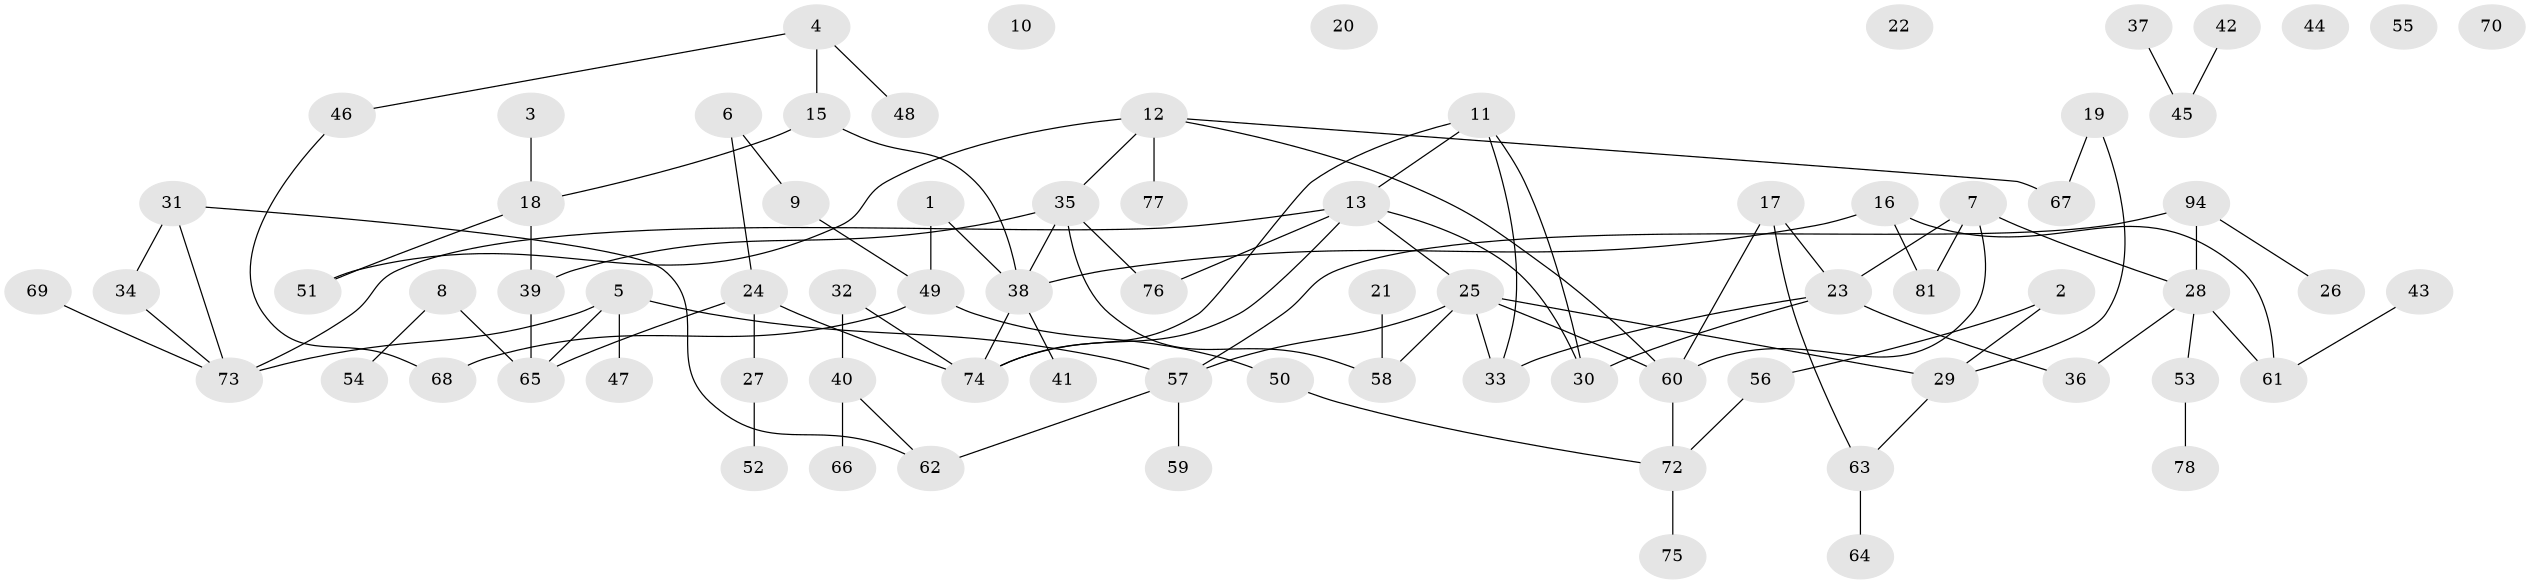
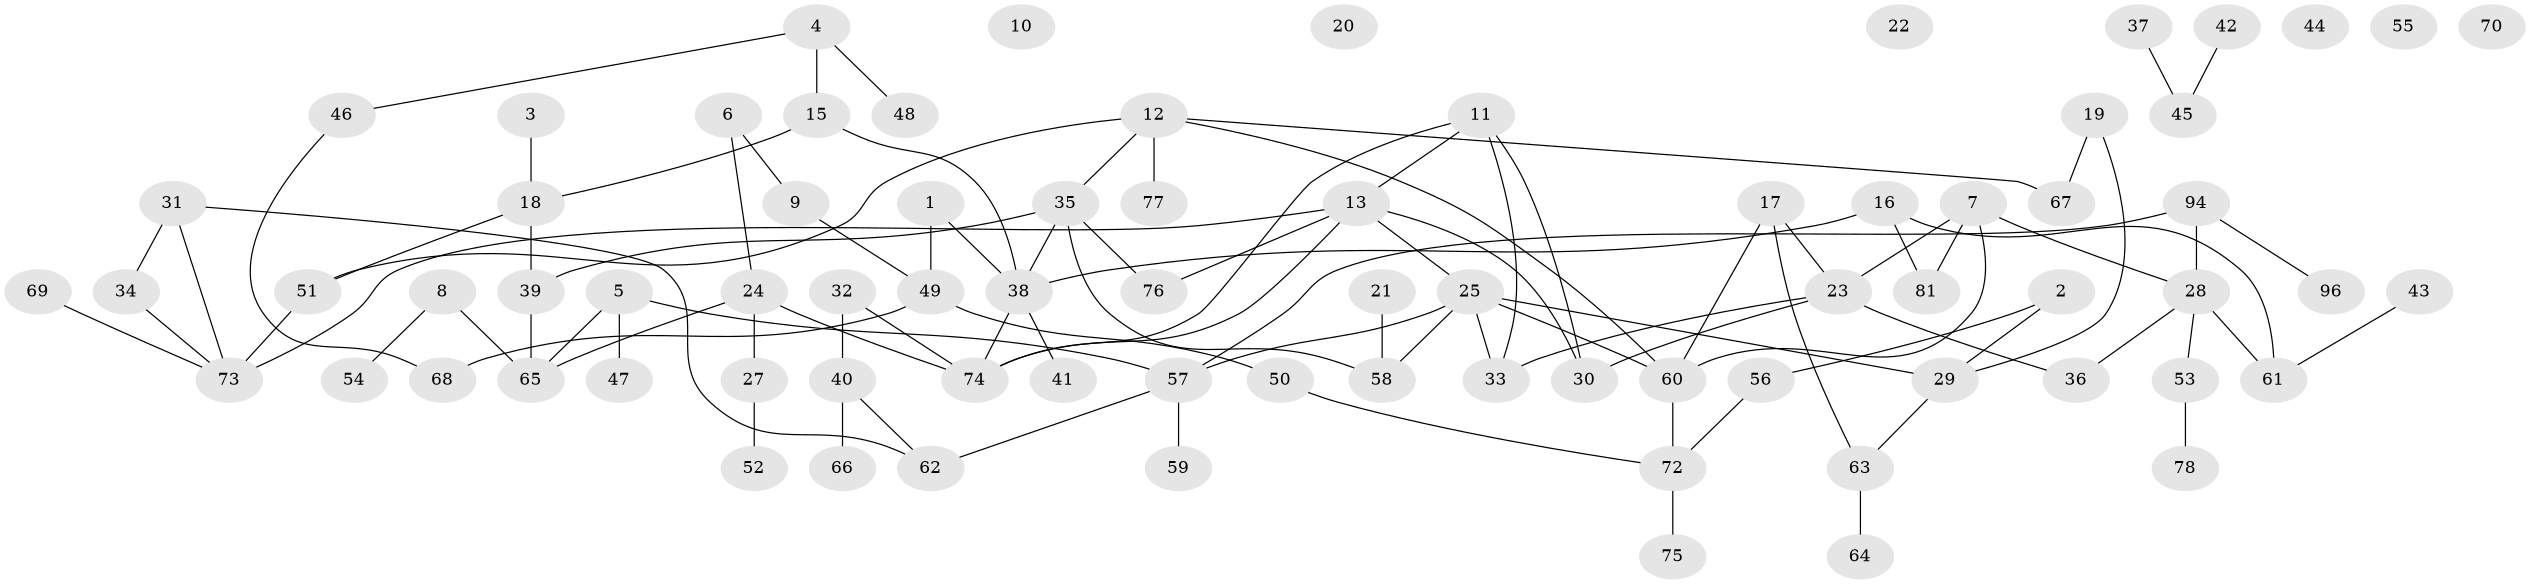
  graph {
    node [color=gray90 style=filled]
    1
    38
    49
    74
    41
    68
    50
    2
    29
    56
    63
    72
    3
    18
    51
    39
    4
    15
    46
    48
    5
    47
    57
    65
    62
    59
    6
    9
    24
    27
    7
    23
    28
    n34 [label=81]
    60
    30
    33
    36
    61
    53
    8
    54
    10
    11
    13
    25
    73
    76
    12
    35
    67
    77
    16
    58
    n55 [label=94]
-   26
+   26 [label=96]
    17
    64
    19
    20
    21
    22
    52
    78
    31
    34
    32
    40
    66
    37
    45
    42
    43
    44
    75
    55
    69
    70
    1 -- 38
    1 -- 49
    38 -- 74
    38 -- 41
    49 -- 68
    49 -- 50
    50 -- 72
    2 -- 29
    2 -- 56
    29 -- 63
    56 -- 72
    63 -- 64
    72 -- 75
    3 -- 18
    18 -- 51
    18 -- 39
-   5 -- 73
+   51 -- 73
    39 -- 65
    4 -- 15
    4 -- 46
    4 -- 48
    15 -- 38
    15 -- 18
    46 -- 68
    5 -- 47
    5 -- 57
    5 -- 65
    57 -- 62
    57 -- 59
    6 -- 9
    6 -- 24
    9 -- 49
    24 -- 74
    24 -- 65
    24 -- 27
    27 -- 52
    7 -- 23
    7 -- 28
    7 -- n34
    7 -- 60
    23 -- 30
    23 -- 33
    23 -- 36
    28 -- 36
    28 -- 61
    28 -- 53
    60 -- 72
    53 -- 78
    8 -- 65
    8 -- 54
    11 -- 74
    11 -- 30
    11 -- 33
    11 -- 13
    13 -- 74
    13 -- 30
    13 -- 25
    13 -- 73
    13 -- 76
    25 -- 29
    25 -- 57
    25 -- 60
    25 -- 33
    25 -- 58
    12 -- 51
    12 -- 60
    12 -- 35
    12 -- 67
    12 -- 77
    35 -- 38
    35 -- 39
    35 -- 76
    35 -- 58
    16 -- 38
    16 -- n34
    16 -- 61
    n55 -- 57
    n55 -- 28
    n55 -- 26
    17 -- 63
    17 -- 23
    17 -- 60
    19 -- 29
    19 -- 67
    21 -- 58
    31 -- 62
    31 -- 73
    31 -- 34
    34 -- 73
    32 -- 74
    32 -- 40
    40 -- 62
    40 -- 66
    37 -- 45
    42 -- 45
    43 -- 61
    69 -- 73
  }
